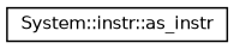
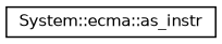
  digraph {
    rankdir=LR
-   n1 [color=black fillcolor=white fontname=Helvetica fontsize=10 height=0.2 label="System::instr::as_instr" shape=record style=filled width=0.4]
+   n1 [color=black fillcolor=white fontname=Helvetica fontsize=10 height=0.2 label="System::ecma::as_instr" shape=record style=filled width=0.4]
  }
